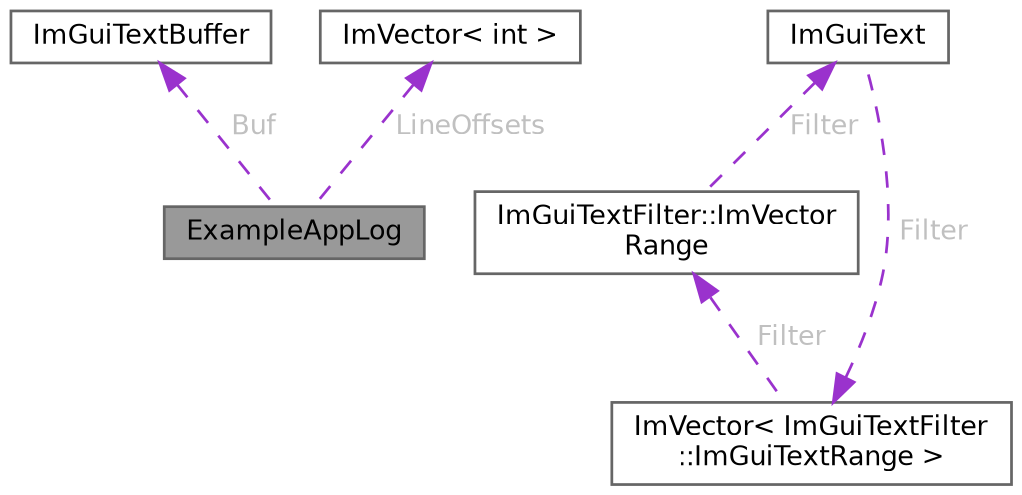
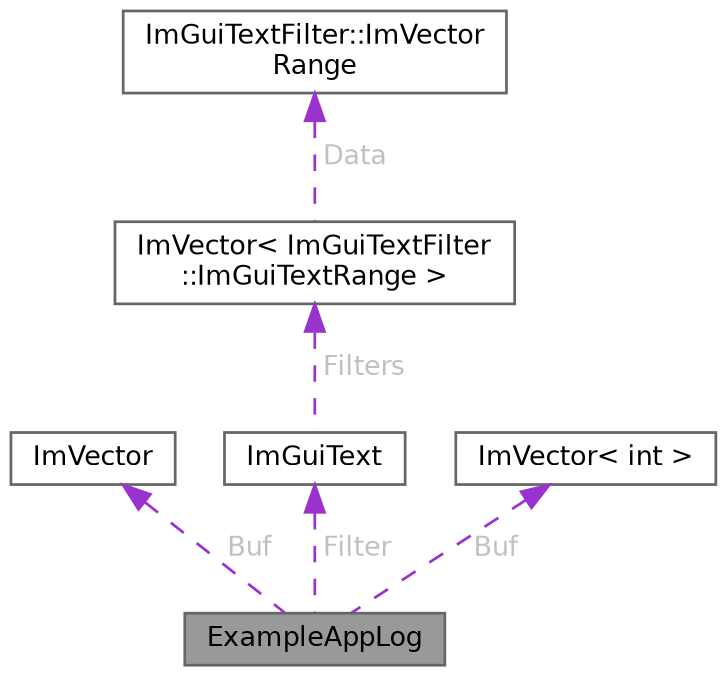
  digraph {
    node [color=gray40 fillcolor=white fontname=Helvetica fontsize=10 shape=box style=filled]
    edge [color=darkorchid3 dir=back fontcolor=grey fontname=Helvetica fontsize=10 labelfontname=Helvetica labelfontsize=10 style=dashed]
    n1 [fillcolor=grey60 fontcolor=black height=0.2 label=ExampleAppLog width=0.4]
-   n2 [height=0.2 label=ImGuiTextBuffer width=0.4]
+   n2 [height=0.2 label=ImVector width=0.4]
    n3 [height=0.2 label=ImGuiText width=0.4]
    n4 [height=0.2 label="ImVector\< ImGuiTextFilter\l::ImGuiTextRange \>" width=0.4]
    n5 [height=0.2 label="ImGuiTextFilter::ImVector\lRange" width=0.4]
    n6 [height=0.2 label="ImVector\< int \>" width=0.4]
    n2 -> n1 [label=" Buf"]
-   n3 -> n5 [label=" Filter"]
-   n4 -> n3 [label=" Filter"]
-   n5 -> n4 [label=" Filter"]
-   n6 -> n1 [label=" LineOffsets"]
+   n3 -> n1 [label=" Filter"]
+   n4 -> n3 [label=" Filters"]
+   n5 -> n4 [label=" Data"]
+   n6 -> n1 [label=" Buf"]
  }
